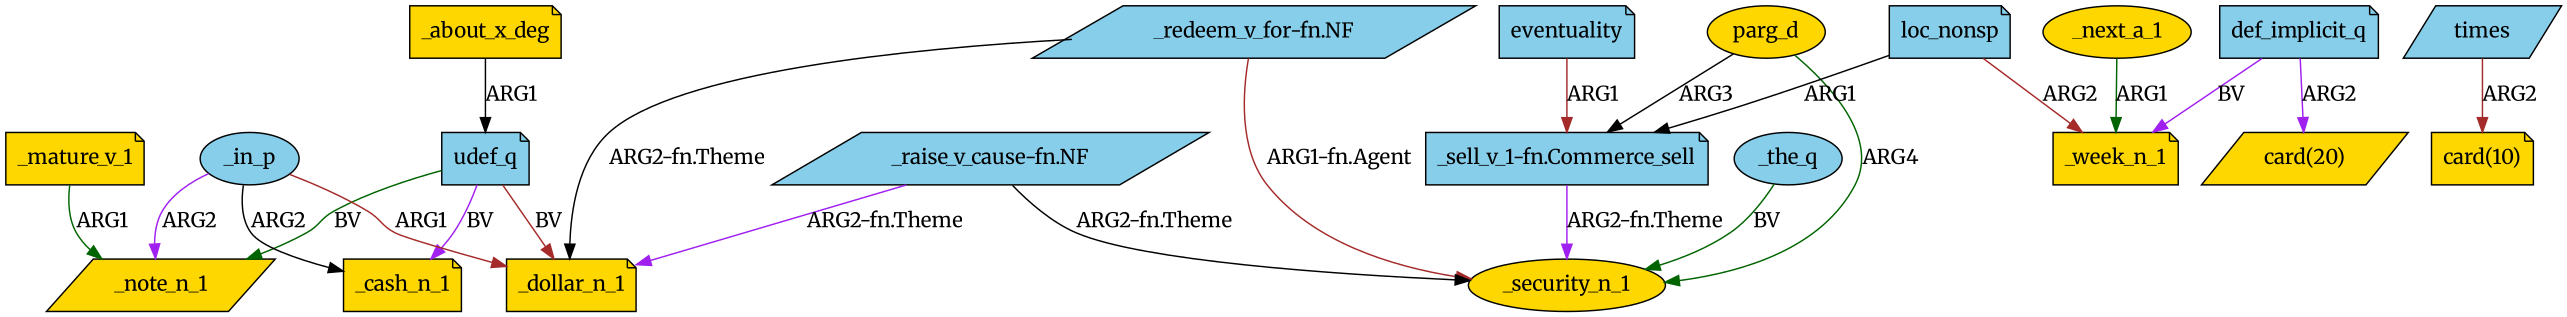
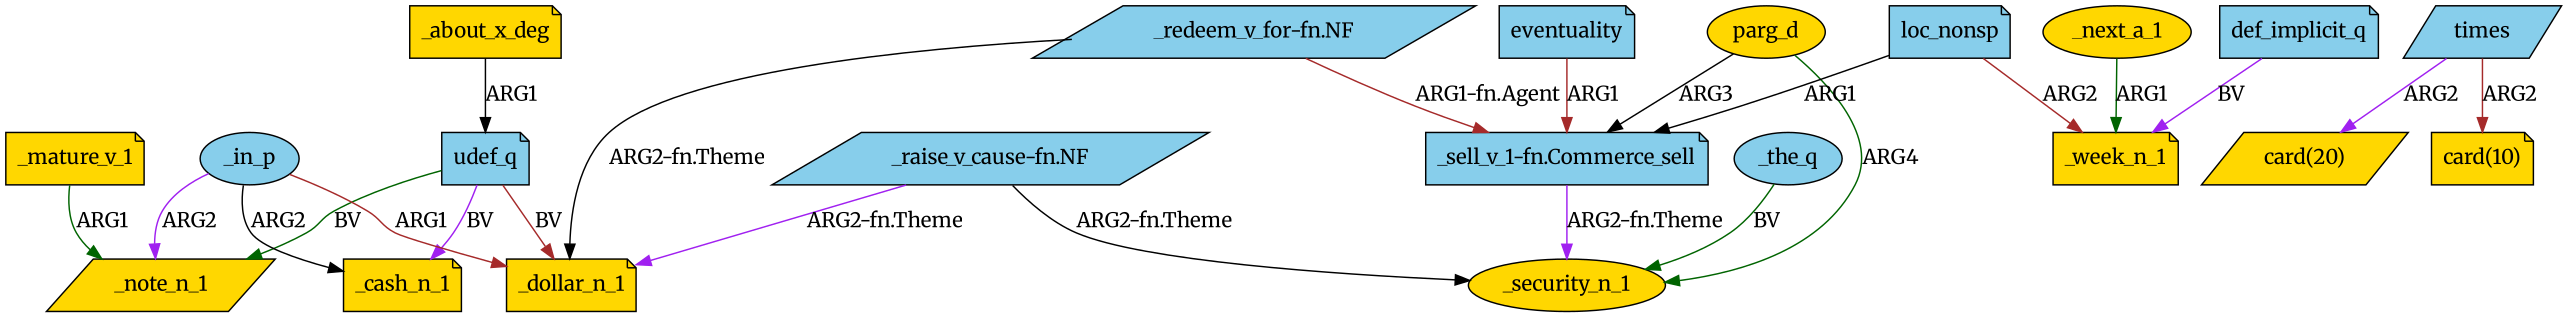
  digraph {
    fontname=Merriweather
    node [fillcolor=gold fontname=Merriweather shape=note style=filled]
    edge [color=brown fontname=Merriweather]
    eventuality [fillcolor=skyblue]
    "_sell_v_1-fn.Commerce_sell" [fillcolor=skyblue]
    _security_n_1 [shape=ellipse]
    def_implicit_q [fillcolor=skyblue]
    _week_n_1
    udef_q [fillcolor=skyblue]
    _cash_n_1
    _note_n_1 [shape=parallelogram]
    _dollar_n_1
    "_redeem_v_for-fn.NF" [fillcolor=skyblue shape=parallelogram]
    parg_d [shape=ellipse]
    _about_x_deg
    times [fillcolor=skyblue shape=parallelogram]
    "card(10)"
    "card(20)" [shape=parallelogram]
    _in_p [fillcolor=skyblue shape=ellipse]
    "_raise_v_cause-fn.NF" [fillcolor=skyblue shape=parallelogram]
    _the_q [fillcolor=skyblue shape=ellipse]
    loc_nonsp [fillcolor=skyblue]
    _mature_v_1
    _next_a_1 [shape=ellipse]
    eventuality -> "_sell_v_1-fn.Commerce_sell" [label=ARG1]
    "_sell_v_1-fn.Commerce_sell" -> _security_n_1 [color=purple label="ARG2-fn.Theme"]
    def_implicit_q -> _week_n_1 [color=purple label=BV]
    udef_q -> _cash_n_1 [color=purple label=BV]
    udef_q -> _note_n_1 [color=darkgreen label=BV]
    udef_q -> _dollar_n_1 [label=BV]
-   "_redeem_v_for-fn.NF" -> _security_n_1 [label="ARG1-fn.Agent"]
+   "_redeem_v_for-fn.NF" -> "_sell_v_1-fn.Commerce_sell" [label="ARG1-fn.Agent"]
    "_redeem_v_for-fn.NF" -> _dollar_n_1 [color=black label="ARG2-fn.Theme"]
    parg_d -> "_sell_v_1-fn.Commerce_sell" [color=black label=ARG3]
    parg_d -> _security_n_1 [color=darkgreen label=ARG4]
    _about_x_deg -> udef_q [color=black label=ARG1]
    times -> "card(10)" [label=ARG2]
-   def_implicit_q -> "card(20)" [color=purple label=ARG2]
+   times -> "card(20)" [color=purple label=ARG2]
    _in_p -> _cash_n_1 [color=black label=ARG2]
    _in_p -> _note_n_1 [color=purple label=ARG2]
    _in_p -> _dollar_n_1 [label=ARG1]
    "_raise_v_cause-fn.NF" -> _security_n_1 [color=black label="ARG2-fn.Theme"]
    "_raise_v_cause-fn.NF" -> _dollar_n_1 [color=purple label="ARG2-fn.Theme"]
    _the_q -> _security_n_1 [color=darkgreen label=BV]
    loc_nonsp -> "_sell_v_1-fn.Commerce_sell" [color=black label=ARG1]
    loc_nonsp -> _week_n_1 [label=ARG2]
    _mature_v_1 -> _note_n_1 [color=darkgreen label=ARG1]
    _next_a_1 -> _week_n_1 [color=darkgreen label=ARG1]
  }
